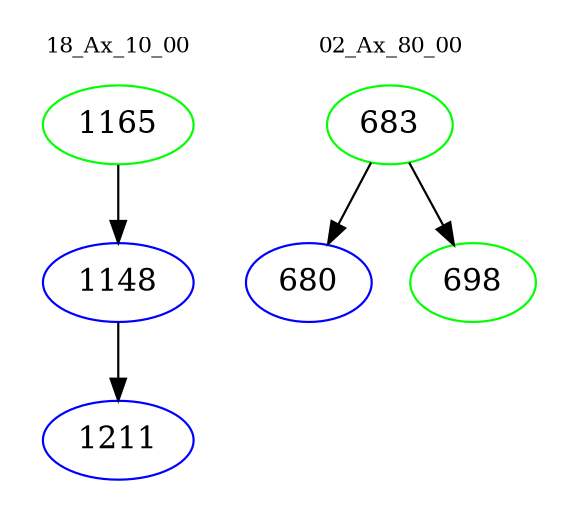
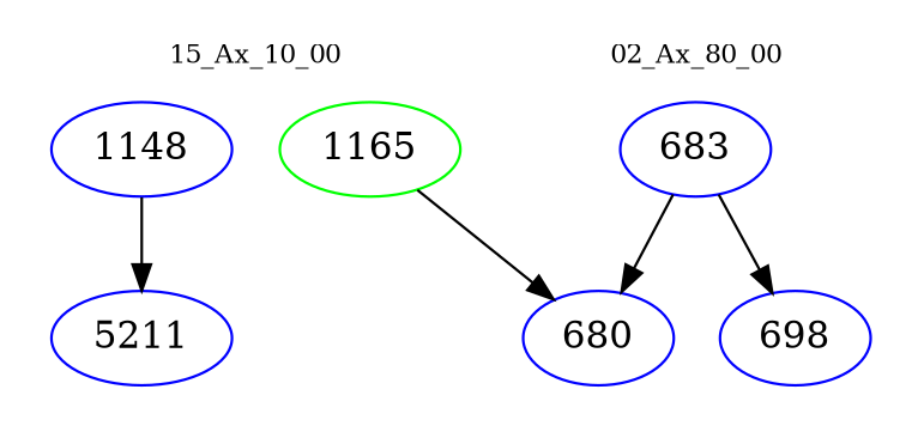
  digraph {
    node [color=blue]
    edge [color=black]
    n1 [color=green label=1165]
    n2 [label=1148]
-   n3 [label=1211]
-   n4 [color=green label=683]
+   n3 [label=5211]
+   n4 [label=683]
    n5 [label=680]
-   n6 [color=green label=698]
+   n6 [label=698]
    subgraph cluster_1 {
      color=white
      fontsize=10
-     label="18_Ax_10_00"
+     label="15_Ax_10_00"
      n1
      n2
      n3
    }
    subgraph cluster_2 {
      color=white
      fontsize=10
      label="02_Ax_80_00"
      n4
      n5
      n6
    }
-   n1 -> n2
+   n1 -> n5
    n2 -> n3
    n4 -> n5
    n4 -> n6
  }
